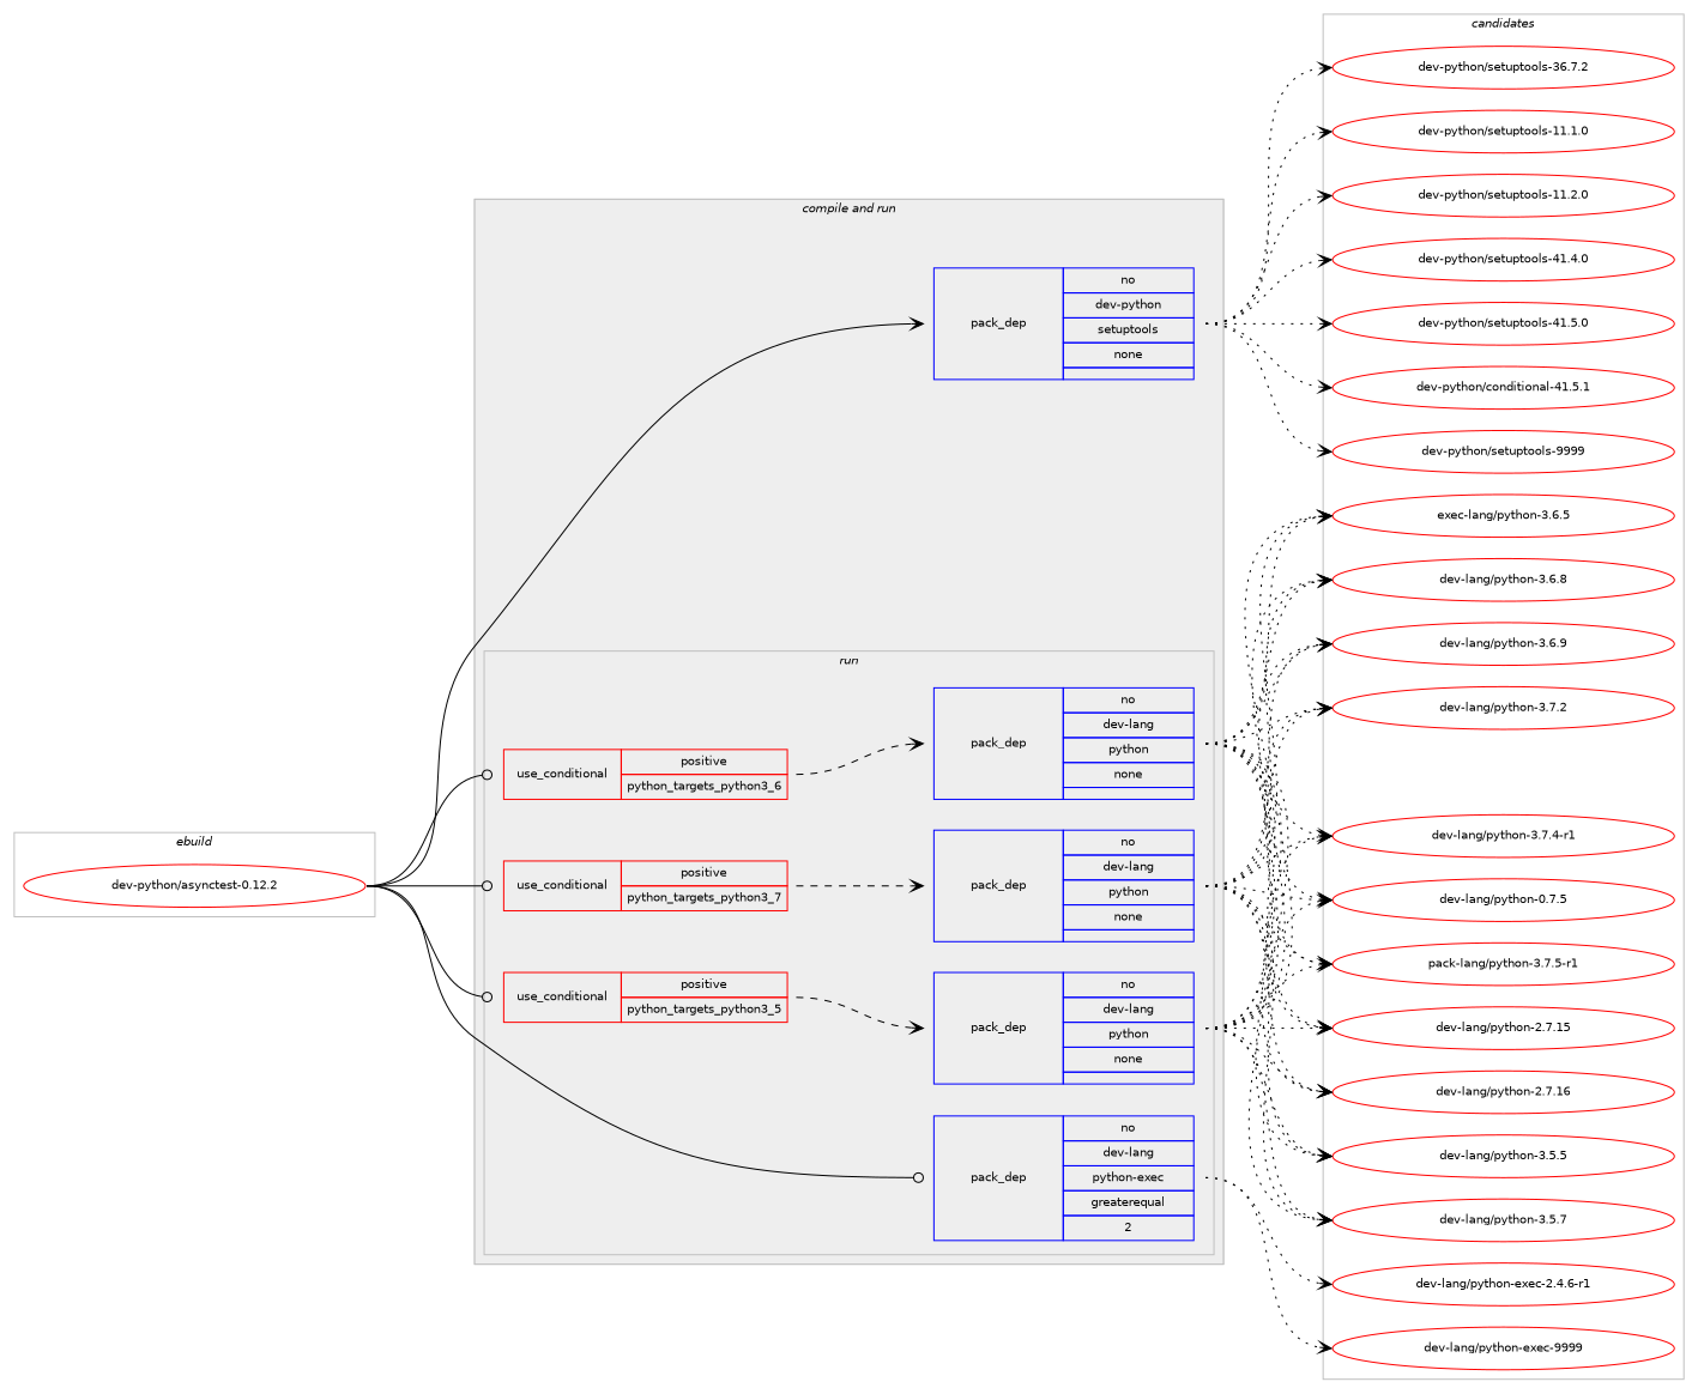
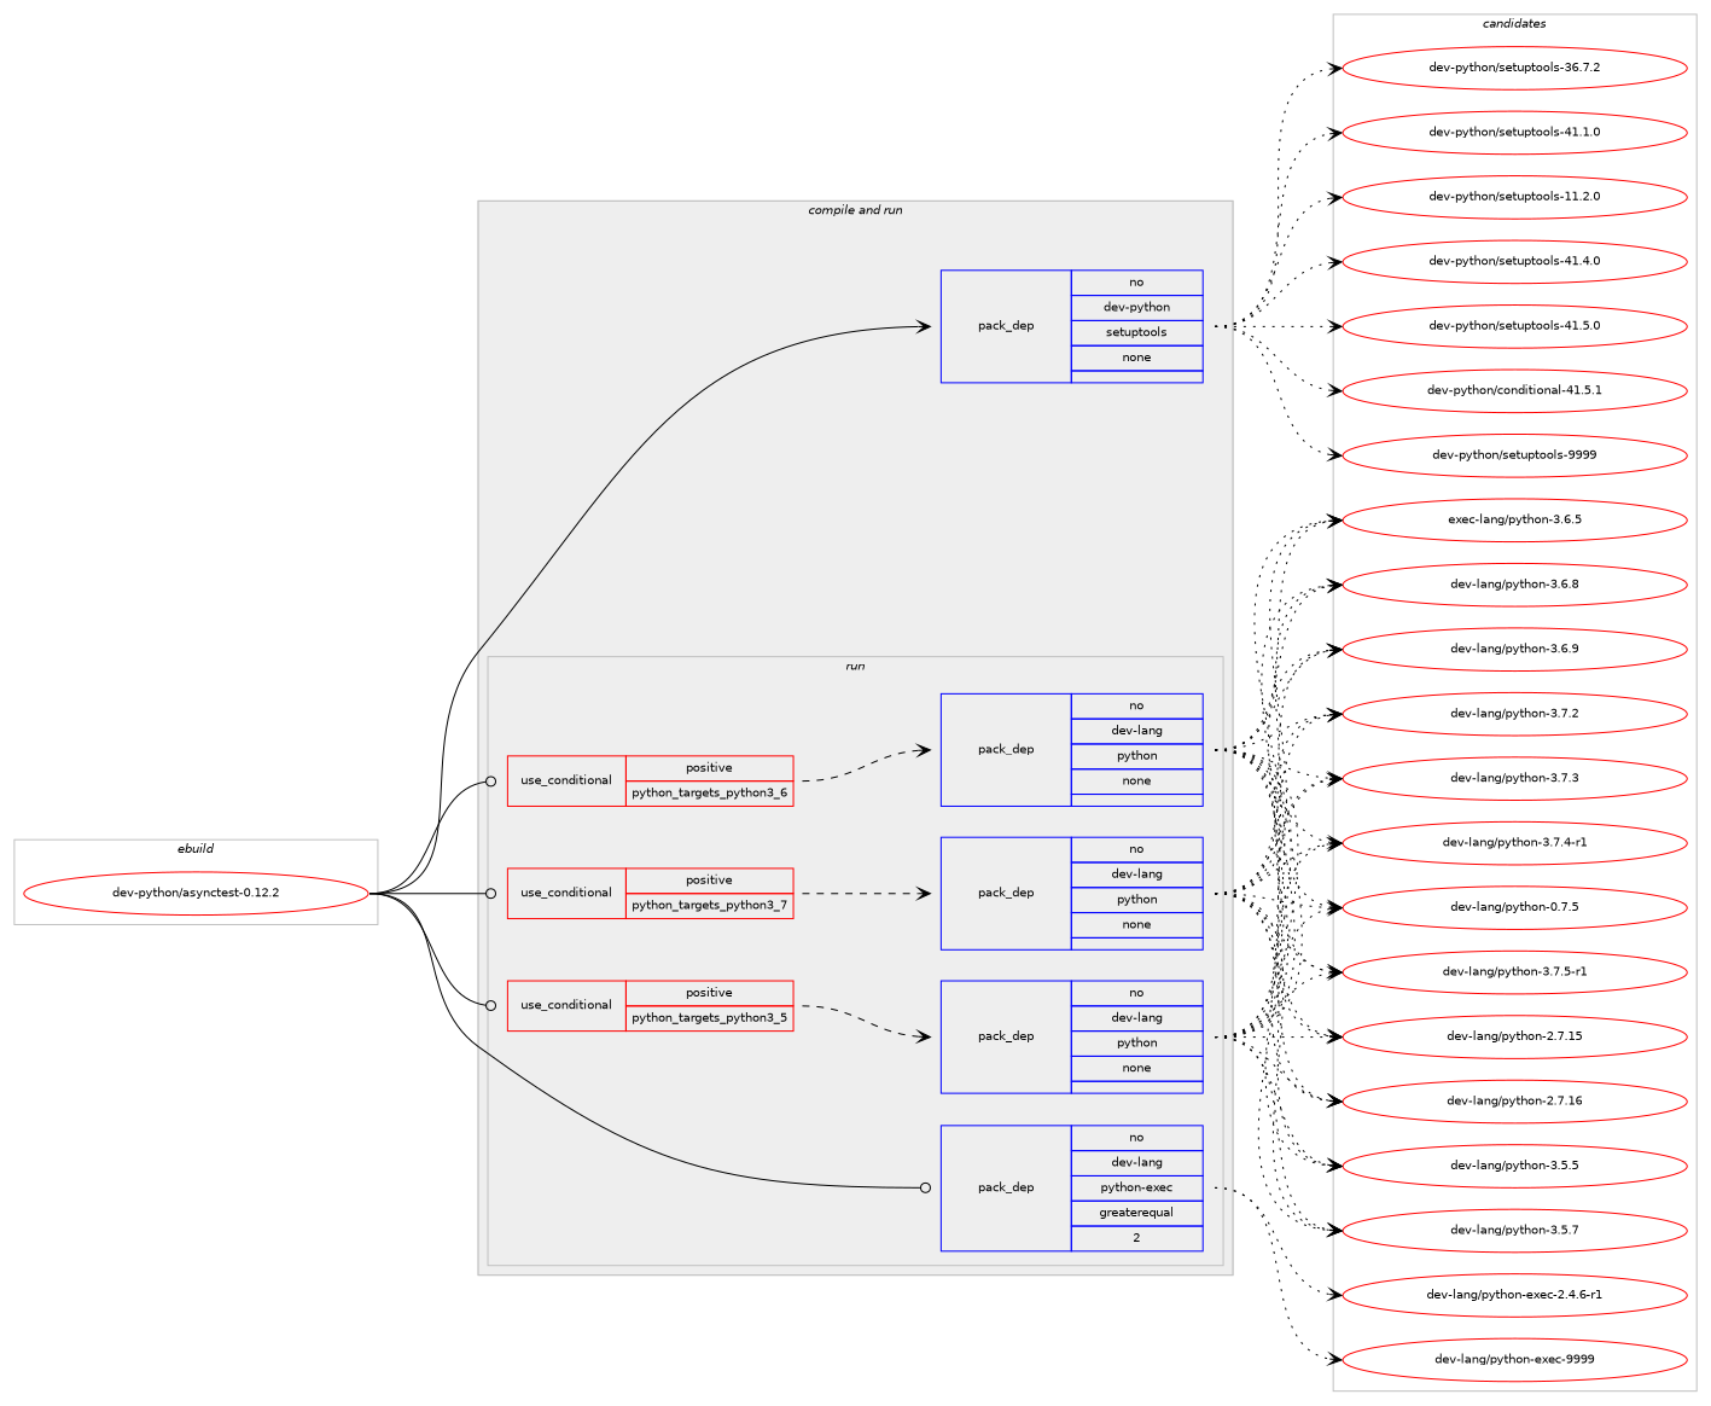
  digraph {
    compound=true
    concentrate=true
    fontname=Helvetica
    fontsize=10
    newrank=true
    rankdir=LR
    ranksep=1.5
    node [color=red fontname=Helvetica fontsize=10]
    edge [arrowhead=vee headport=w style=dotted tailport=e weight=100]
    n1 [label="dev-python/asynctest-0.12.2" width=4]
    n2 [color=blue label=<<TABLE BORDER="0" CELLBORDER="1" CELLSPACING="0" CELLPADDING="4" WIDTH="220"><TR><TD ROWSPAN="6" CELLPADDING="30">pack_dep</TD></TR><TR><TD WIDTH="110">no</TD></TR><TR><TD>dev-python</TD></TR><TR><TD>setuptools</TD></TR><TR><TD>none</TD></TR><TR><TD></TD></TR></TABLE>> shape=none]
    n3 [color=blue label=<<TABLE BORDER="0" CELLBORDER="1" CELLSPACING="0" CELLPADDING="4" WIDTH="220"><TR><TD ROWSPAN="6" CELLPADDING="30">pack_dep</TD></TR><TR><TD WIDTH="110">no</TD></TR><TR><TD>dev-lang</TD></TR><TR><TD>python</TD></TR><TR><TD>none</TD></TR><TR><TD></TD></TR></TABLE>> shape=none]
    n4 [label=<<TABLE BORDER="0" CELLBORDER="1" CELLSPACING="0" CELLPADDING="4"><TR><TD ROWSPAN="3" CELLPADDING="10">use_conditional</TD></TR><TR><TD>positive</TD></TR><TR><TD>python_targets_python3_5</TD></TR></TABLE>> shape=none]
    n5 [color=blue label=<<TABLE BORDER="0" CELLBORDER="1" CELLSPACING="0" CELLPADDING="4" WIDTH="220"><TR><TD ROWSPAN="6" CELLPADDING="30">pack_dep</TD></TR><TR><TD WIDTH="110">no</TD></TR><TR><TD>dev-lang</TD></TR><TR><TD>python</TD></TR><TR><TD>none</TD></TR><TR><TD></TD></TR></TABLE>> shape=none]
    n6 [label=<<TABLE BORDER="0" CELLBORDER="1" CELLSPACING="0" CELLPADDING="4"><TR><TD ROWSPAN="3" CELLPADDING="10">use_conditional</TD></TR><TR><TD>positive</TD></TR><TR><TD>python_targets_python3_6</TD></TR></TABLE>> shape=none]
    n7 [color=blue label=<<TABLE BORDER="0" CELLBORDER="1" CELLSPACING="0" CELLPADDING="4" WIDTH="220"><TR><TD ROWSPAN="6" CELLPADDING="30">pack_dep</TD></TR><TR><TD WIDTH="110">no</TD></TR><TR><TD>dev-lang</TD></TR><TR><TD>python</TD></TR><TR><TD>none</TD></TR><TR><TD></TD></TR></TABLE>> shape=none]
    n8 [label=<<TABLE BORDER="0" CELLBORDER="1" CELLSPACING="0" CELLPADDING="4"><TR><TD ROWSPAN="3" CELLPADDING="10">use_conditional</TD></TR><TR><TD>positive</TD></TR><TR><TD>python_targets_python3_7</TD></TR></TABLE>> shape=none]
    n9 [color=blue label=<<TABLE BORDER="0" CELLBORDER="1" CELLSPACING="0" CELLPADDING="4" WIDTH="220"><TR><TD ROWSPAN="6" CELLPADDING="30">pack_dep</TD></TR><TR><TD WIDTH="110">no</TD></TR><TR><TD>dev-lang</TD></TR><TR><TD>python-exec</TD></TR><TR><TD>greaterequal</TD></TR><TR><TD>2</TD></TR></TABLE>> shape=none]
    n10 [label="dev-python/setuptools-36.7.2" width=4]
-   n11 [label="dev-python/setuptools-11.1.0" width=4]
+   n11 [label="dev-python/setuptools-41.1.0" width=4]
    n12 [label="dev-python/setuptools-11.2.0" width=4]
    n13 [label="dev-python/setuptools-41.4.0" width=4]
    n14 [label="dev-python/setuptools-41.5.0" width=4]
    n15 [label="dev-python/conditional-41.5.1" width=4]
    n16 [label="dev-python/setuptools-9999" width=4]
    n17 [label="dev-lang/python-2.7.15" width=4]
    n18 [label="dev-lang/python-2.7.16" width=4]
    n19 [label="dev-lang/python-3.5.5" width=4]
    n20 [label="dev-lang/python-3.5.7" width=4]
    n21 [label="exec-lang/python-3.6.5" width=4]
    n22 [label="dev-lang/python-3.6.8" width=4]
    n23 [label="dev-lang/python-3.6.9" width=4]
    n24 [label="dev-lang/python-3.7.2" width=4]
+   n25 [label="dev-lang/python-3.7.3" width=4]
    n26 [label="dev-lang/python-3.7.4-r1" width=4]
    n27 [label="dev-lang/python-0.7.5" width=4]
-   n28 [label="pack-lang/python-3.7.5-r1" width=4]
+   n28 [label="dev-lang/python-3.7.5-r1" width=4]
    n29 [label="dev-lang/python-exec-2.4.6-r1" width=4]
    n30 [label="dev-lang/python-exec-9999" width=4]
    subgraph cluster_1 {
      color=gray
      label=<<i>ebuild</i>>
      rank=same
      n1
    }
    subgraph cluster_2 {
      color=gray
      label=<<i>dependencies</i>>
      subgraph cluster_3 {
        color=gray
        fillcolor="#eeeeee"
        label=<<i>compile</i>>
        style=filled
        subgraph sub_4 {
          color=gray
          fillcolor="#eeeeee"
          label=<<i>compile</i>>
          style=filled
          n2
        }
      }
      subgraph cluster_5 {
        color=gray
        fillcolor="#eeeeee"
        label=<<i>compile and run</i>>
        style=filled
      }
      subgraph cluster_6 {
        color=gray
        fillcolor="#eeeeee"
        label=<<i>run</i>>
        style=filled
        subgraph sub_7 {
          color=gray
          fillcolor="#eeeeee"
          label=<<i>run</i>>
          style=filled
          n4
          subgraph sub_8 {
            color=gray
            fillcolor="#eeeeee"
            label=<<i>run</i>>
            style=filled
            n3
          }
        }
        subgraph sub_9 {
          color=gray
          fillcolor="#eeeeee"
          label=<<i>run</i>>
          style=filled
          n6
          subgraph sub_10 {
            color=gray
            fillcolor="#eeeeee"
            label=<<i>run</i>>
            style=filled
            n5
          }
        }
        subgraph sub_11 {
          color=gray
          fillcolor="#eeeeee"
          label=<<i>run</i>>
          style=filled
          n8
          subgraph sub_12 {
            color=gray
            fillcolor="#eeeeee"
            label=<<i>run</i>>
            style=filled
            n7
          }
        }
        subgraph sub_13 {
          color=gray
          fillcolor="#eeeeee"
          label=<<i>run</i>>
          style=filled
          n9
        }
      }
    }
    subgraph cluster_14 {
      color=gray
      label=<<i>candidates</i>>
      rank=same
      subgraph sub_15 {
        color=black
        label=<<i>candidates</i>>
        nodesep=1
        rank=same
        n10
        n11
        n12
        n13
        n14
        n15
        n16
      }
      subgraph sub_16 {
        color=black
        label=<<i>candidates</i>>
        nodesep=1
        rank=same
        n17
        n18
        n19
        n20
        n21
        n22
        n23
        n24
+       n25
        n26
        n27
        n28
      }
      subgraph sub_17 {
        color=black
        label=<<i>candidates</i>>
        nodesep=1
        rank=same
        n17
        n18
        n19
        n20
        n21
        n22
        n23
        n24
+       n25
        n26
        n27
        n28
      }
      subgraph sub_18 {
        color=black
        label=<<i>candidates</i>>
        nodesep=1
        rank=same
        n17
        n18
        n19
        n20
        n21
        n22
        n23
        n24
+       n25
        n26
        n27
        n28
      }
      subgraph sub_19 {
        color=black
        label=<<i>candidates</i>>
        nodesep=1
        rank=same
        n29
        n30
      }
    }
    n1 -> n2 [style=solid weight=20]
    n1 -> n4 [arrowhead=odot style=solid weight=20]
    n1 -> n6 [arrowhead=odot style=solid weight=20]
    n1 -> n8 [arrowhead=odot style=solid weight=20]
    n1 -> n9 [arrowhead=odot style=solid weight=20]
    n2 -> n10
    n2 -> n11
    n2 -> n12
    n2 -> n13
    n2 -> n14
    n2 -> n15
    n2 -> n16
    n3 -> n17
    n3 -> n18
    n3 -> n19
    n3 -> n20
    n3 -> n21
    n3 -> n22
    n3 -> n23
    n3 -> n24
+   n3 -> n25
    n3 -> n26
    n3 -> n27
    n3 -> n28
    n4 -> n3 [style=dashed weight=20]
    n5 -> n17
    n5 -> n18
    n5 -> n19
    n5 -> n20
    n5 -> n21
    n5 -> n22
    n5 -> n23
    n5 -> n24
+   n5 -> n25
    n5 -> n26
    n5 -> n27
    n5 -> n28
    n6 -> n5 [style=dashed weight=20]
    n7 -> n17
    n7 -> n18
    n7 -> n19
    n7 -> n20
    n7 -> n21
    n7 -> n22
    n7 -> n23
    n7 -> n24
+   n7 -> n25
    n7 -> n26
    n7 -> n27
    n7 -> n28
    n8 -> n7 [style=dashed weight=20]
    n9 -> n29
    n9 -> n30
  }
